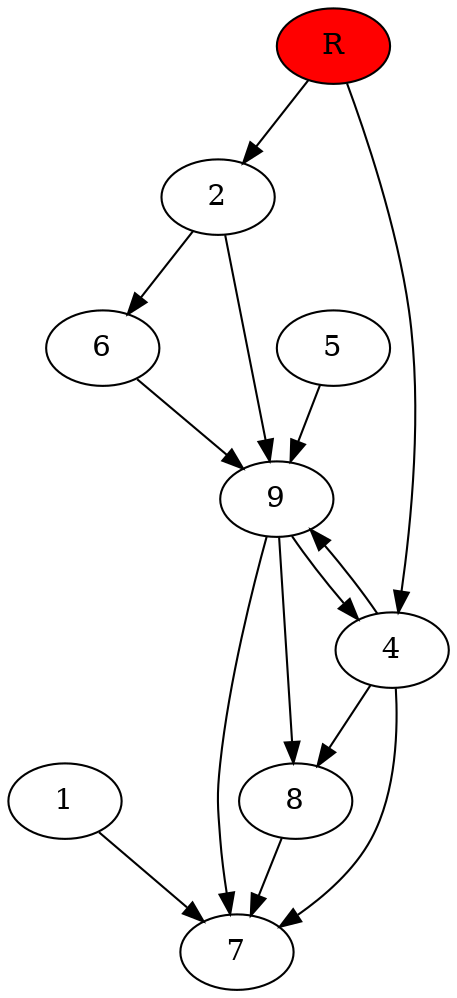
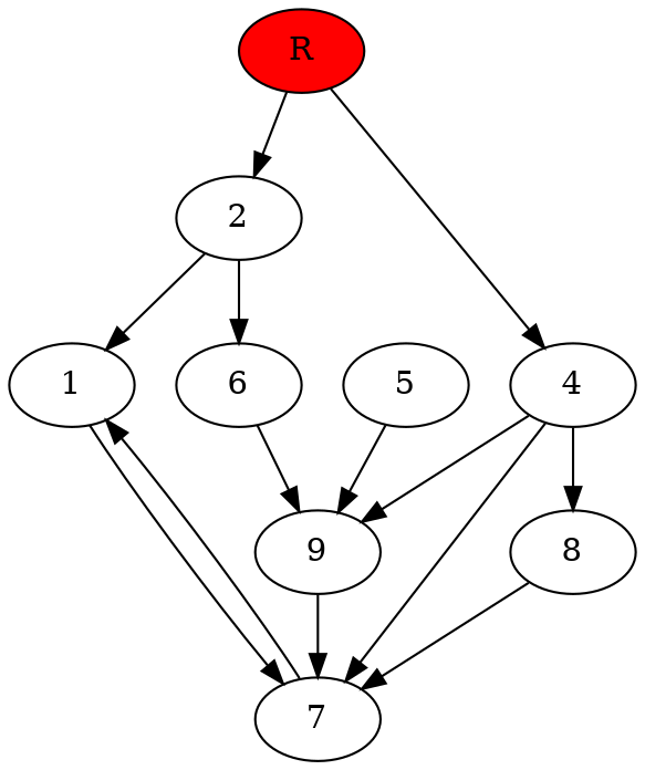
  digraph {
    1
    7
    2
    6
    n5 [label=9]
    5
    4
    8
    R [fillcolor="#ff0000" style=filled]
    1 -> 7
-   2 -> n5
+   7 -> 1
+   2 -> 1
    2 -> 6
    6 -> n5
    n5 -> 7
-   n5 -> 4
-   n5 -> 8
    5 -> n5
    4 -> 7
    4 -> n5
    4 -> 8
    8 -> 7
    R -> 2
    R -> 4
  }
